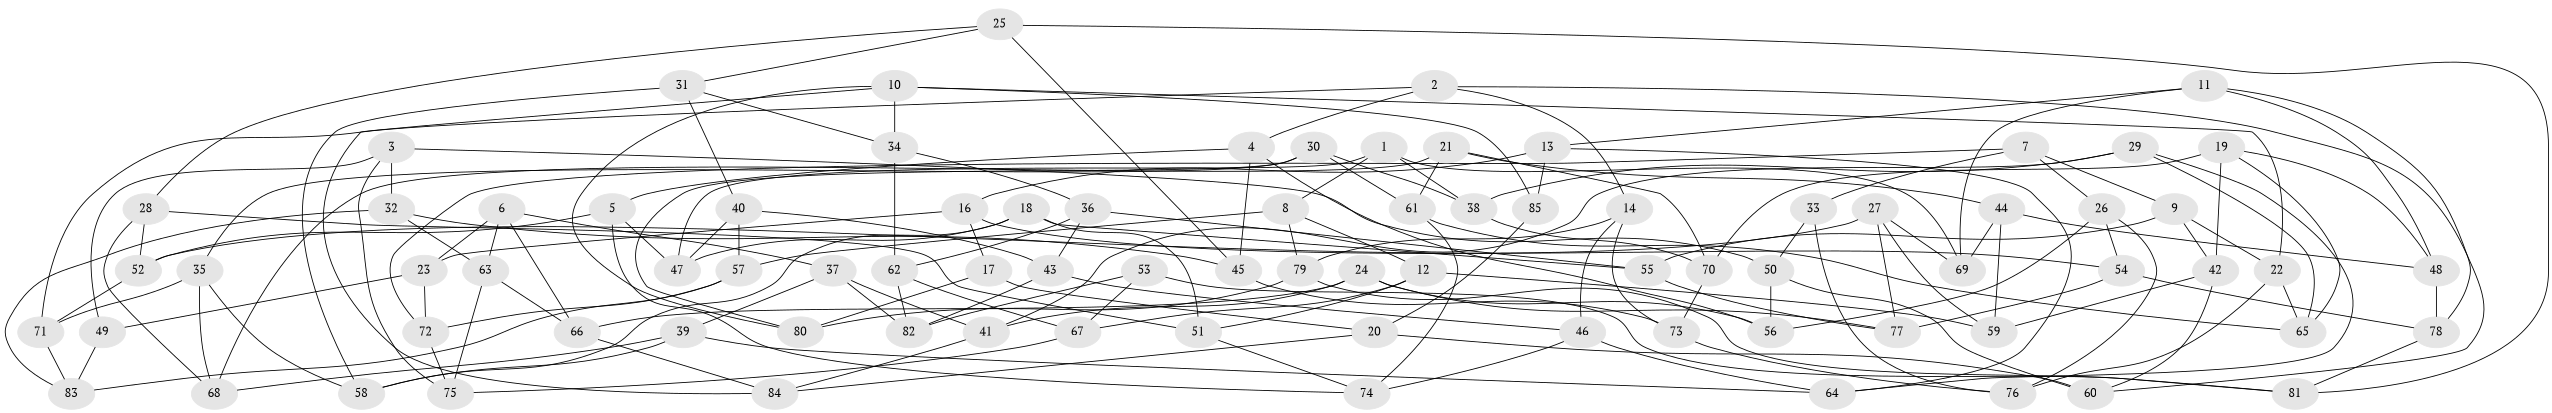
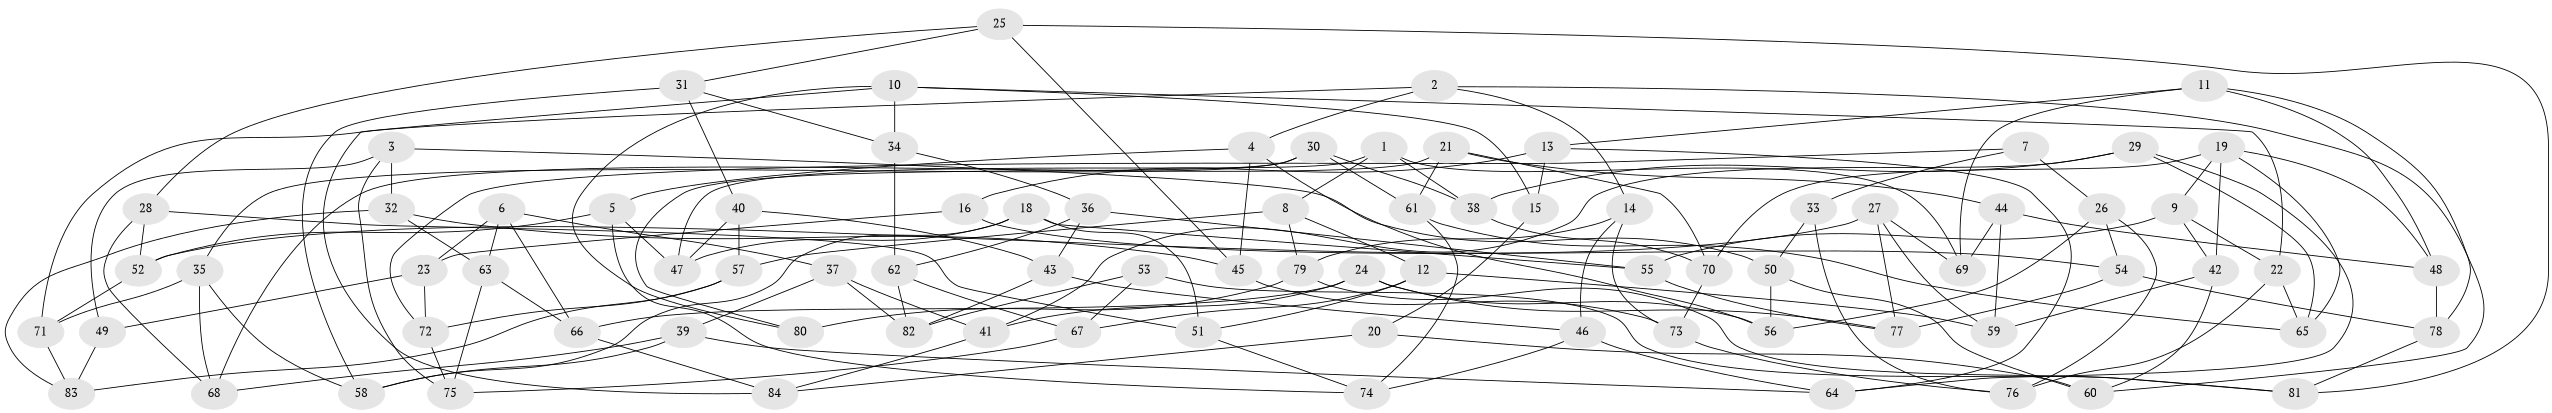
  graph {
    fontname="PT Serif"
    node [color=gray90 fontname="PT Serif" style=filled]
    edge [fontname="PT Serif"]
    1
    8
    38
    47
    69
    12
    57
    79
    70
    2
    4
    14
    60
    71
    5
    45
    56
    46
    73
    83
    3
    32
    49
    50
    75
    63
    52
    74
    6
    23
    37
    66
    72
    41
    39
    82
    84
    7
    9
    26
    33
    22
    42
    55
    54
    76
    51
    59
    67
    80
    81
    65
    77
    10
-   15 [label=85]
+   15
    34
    20
    36
    62
    11
    13
    48
    78
    16
    64
-   17
    18
    58
    19
    21
    44
    61
    68
    24
    25
    28
    31
    40
    27
    29
    30
    35
    43
    53
    1 -- 8
    1 -- 38
    1 -- 47
    1 -- 69
    8 -- 12
    8 -- 57
    8 -- 79
    38 -- 70
    12 -- 51
    12 -- 59
    12 -- 67
    57 -- 83
    57 -- 72
    79 -- 80
    79 -- 81
    70 -- 73
    2 -- 4
    2 -- 14
    2 -- 60
    2 -- 71
    4 -- 5
    4 -- 45
    4 -- 56
    14 -- 79
    14 -- 46
    14 -- 73
    71 -- 83
    5 -- 47
    5 -- 52
    5 -- 74
    45 -- 73
    46 -- 74
    46 -- 64
    73 -- 76
    3 -- 32
    3 -- 49
    3 -- 50
    3 -- 75
    32 -- 45
    32 -- 83
    32 -- 63
    49 -- 83
    50 -- 60
    50 -- 56
    63 -- 75
    63 -- 66
    52 -- 71
    6 -- 63
    6 -- 23
    6 -- 37
    6 -- 66
    23 -- 49
    23 -- 72
    37 -- 41
    37 -- 39
    37 -- 82
    66 -- 84
    72 -- 75
    41 -- 84
    39 -- 64
    39 -- 58
    39 -- 68
    7 -- 72
-   7 -- 9
+   19 -- 9
    7 -- 26
    7 -- 33
    9 -- 22
    9 -- 42
    9 -- 55
    26 -- 56
    26 -- 54
    26 -- 76
    33 -- 50
    33 -- 76
    22 -- 76
    22 -- 65
    42 -- 60
    42 -- 59
    55 -- 77
    54 -- 77
    54 -- 78
    51 -- 74
    67 -- 75
    10 -- 84
    10 -- 22
    10 -- 80
    10 -- 15
    10 -- 34
    15 -- 20
    34 -- 36
    34 -- 62
    20 -- 60
    20 -- 84
    36 -- 55
    36 -- 62
    36 -- 43
    62 -- 82
    62 -- 67
    11 -- 69
    11 -- 13
    11 -- 48
    11 -- 78
    13 -- 15
    13 -- 16
    13 -- 64
    48 -- 78
    78 -- 81
    16 -- 23
    16 -- 54
-   16 -- 17
-   17 -- 80
-   17 -- 20
    18 -- 47
    18 -- 55
    18 -- 51
    18 -- 58
    19 -- 70
    19 -- 42
    19 -- 65
    19 -- 48
    21 -- 70
    21 -- 44
    21 -- 61
    21 -- 68
    44 -- 69
    44 -- 59
    44 -- 48
    61 -- 74
    61 -- 65
    24 -- 56
    24 -- 66
    24 -- 41
    24 -- 77
    25 -- 45
    25 -- 81
    25 -- 28
    25 -- 31
    28 -- 52
    28 -- 51
    28 -- 68
    31 -- 34
    31 -- 58
    31 -- 40
    40 -- 47
    40 -- 57
    40 -- 43
    27 -- 69
    27 -- 52
    27 -- 59
    27 -- 77
    29 -- 38
    29 -- 41
    29 -- 65
    29 -- 64
    30 -- 38
    30 -- 80
    30 -- 61
    30 -- 35
    35 -- 71
    35 -- 58
    35 -- 68
    43 -- 46
    43 -- 82
    53 -- 82
    53 -- 67
    53 -- 81
  }
